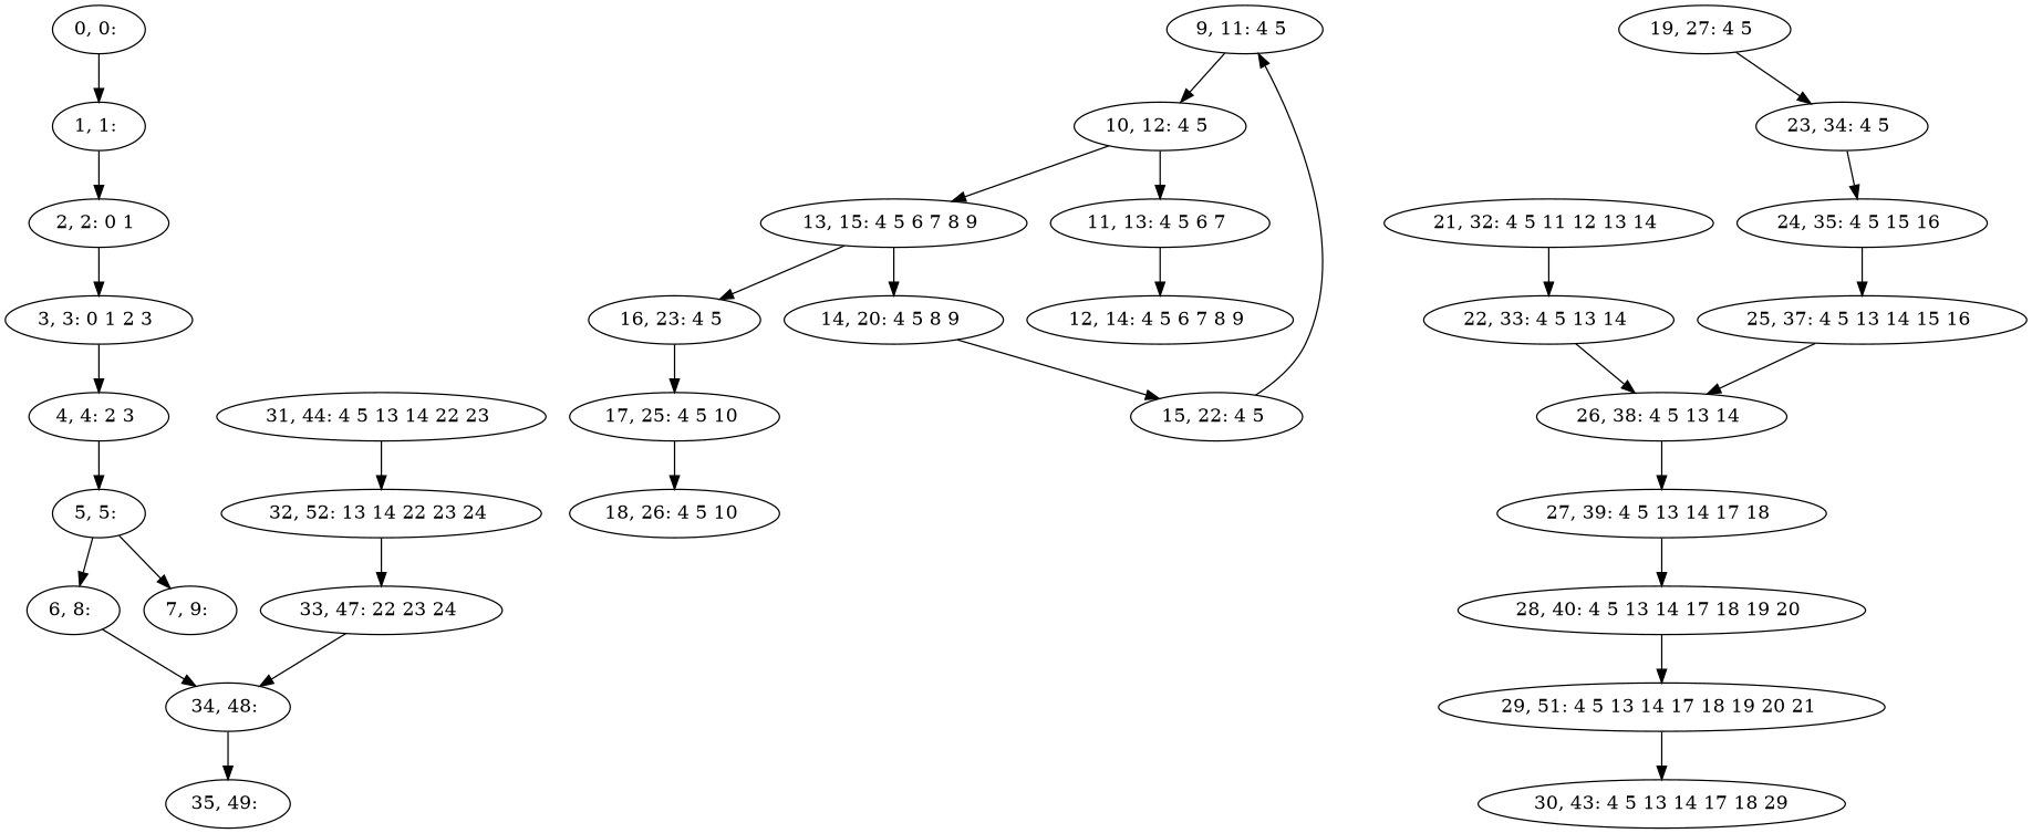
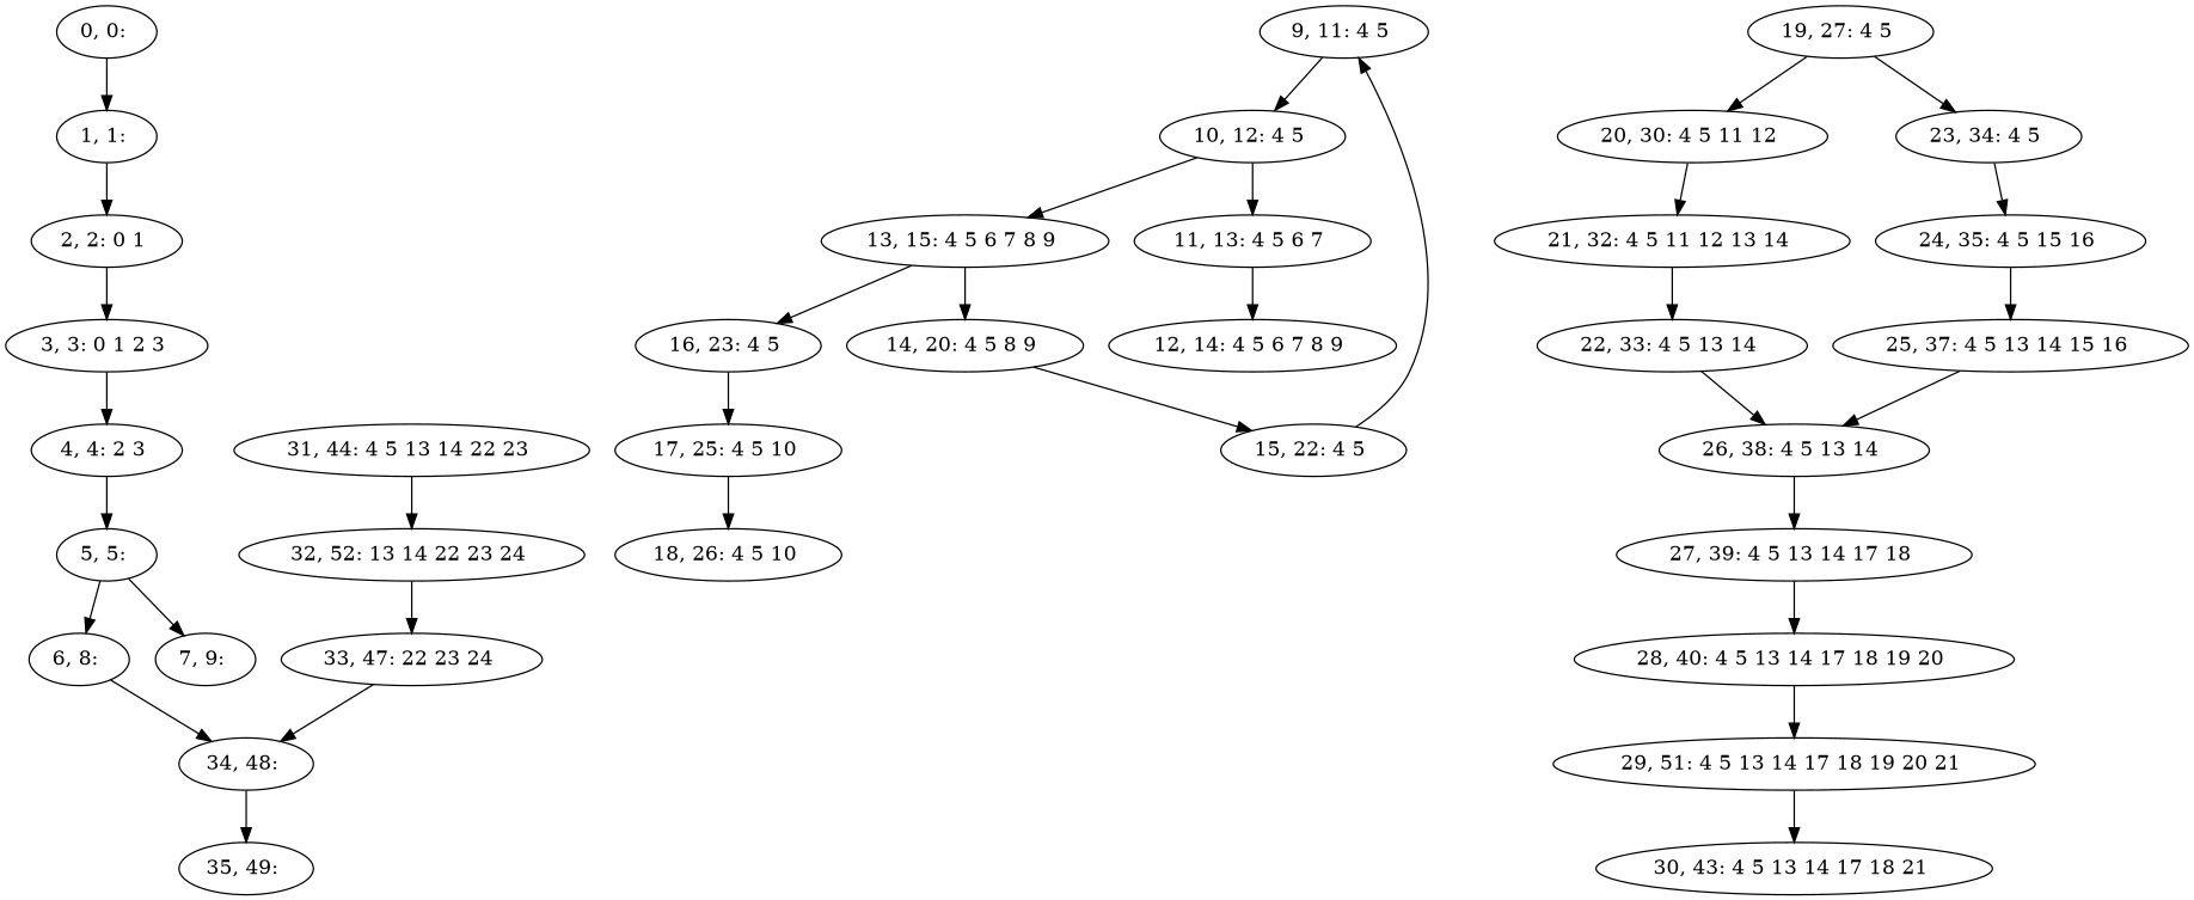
  digraph {
    n1 [label="0, 0: "]
    n2 [label="1, 1: "]
    n3 [label="2, 2: 0 1 "]
    n4 [label="3, 3: 0 1 2 3 "]
    n5 [label="4, 4: 2 3 "]
    n6 [label="5, 5: "]
    n7 [label="6, 8: "]
    n8 [label="7, 9: "]
    n9 [label="34, 48: "]
    n10 [label="35, 49: "]
    n11 [label="9, 11: 4 5 "]
    n12 [label="10, 12: 4 5 "]
    n13 [label="11, 13: 4 5 6 7 "]
    n14 [label="13, 15: 4 5 6 7 8 9 "]
    n15 [label="12, 14: 4 5 6 7 8 9 "]
    n16 [label="14, 20: 4 5 8 9 "]
    n17 [label="16, 23: 4 5 "]
    n18 [label="15, 22: 4 5 "]
    n19 [label="17, 25: 4 5 10 "]
    n20 [label="18, 26: 4 5 10 "]
    n21 [label="19, 27: 4 5 "]
+   n22 [label="20, 30: 4 5 11 12 "]
    n23 [label="23, 34: 4 5 "]
    n24 [label="21, 32: 4 5 11 12 13 14 "]
    n25 [label="24, 35: 4 5 15 16 "]
    n26 [label="22, 33: 4 5 13 14 "]
    n27 [label="26, 38: 4 5 13 14 "]
    n28 [label="27, 39: 4 5 13 14 17 18 "]
    n29 [label="25, 37: 4 5 13 14 15 16 "]
    n30 [label="28, 40: 4 5 13 14 17 18 19 20 "]
    n31 [label="29, 51: 4 5 13 14 17 18 19 20 21 "]
-   n32 [label="30, 43: 4 5 13 14 17 18 29"]
+   n32 [label="30, 43: 4 5 13 14 17 18 21 "]
    n33 [label="31, 44: 4 5 13 14 22 23 "]
    n34 [label="32, 52: 13 14 22 23 24 "]
    n35 [label="33, 47: 22 23 24 "]
    n1 -> n2
    n2 -> n3
    n3 -> n4
    n4 -> n5
    n5 -> n6
    n6 -> n7
    n6 -> n8
    n7 -> n9
    n9 -> n10
    n11 -> n12
    n12 -> n13
    n12 -> n14
    n13 -> n15
    n14 -> n16
    n14 -> n17
    n16 -> n18
    n17 -> n19
    n18 -> n11
    n19 -> n20
+   n21 -> n22
    n21 -> n23
+   n22 -> n24
    n23 -> n25
    n24 -> n26
    n25 -> n29
    n26 -> n27
    n27 -> n28
    n28 -> n30
    n29 -> n27
    n30 -> n31
    n31 -> n32
    n33 -> n34
    n34 -> n35
    n35 -> n9
  }
